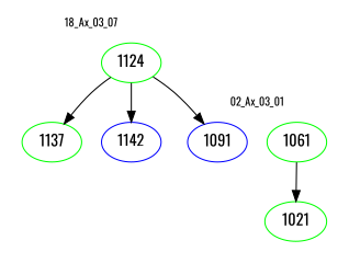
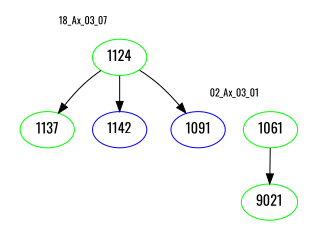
  digraph {
    fontname=Oswald
    node [color=green fontname=Oswald]
    edge [color=black fontname=Oswald]
    n1 [label=1124]
    n2 [label=1137]
    n3 [color=blue label=1142]
    n4 [label=1061]
-   n5 [label=1021]
+   n5 [label=9021]
    n6 [color=blue label=1091]
    subgraph cluster_1 {
      color=white
      fontsize=10
      label="18_Ax_03_07"
      n1
      n2
      n3
    }
    subgraph cluster_2 {
      color=white
      fontsize=10
      label="02_Ax_03_01"
      n4
      n5
      n6
    }
    n1 -> n2
    n1 -> n3
    n1 -> n6
    n4 -> n5
  }
